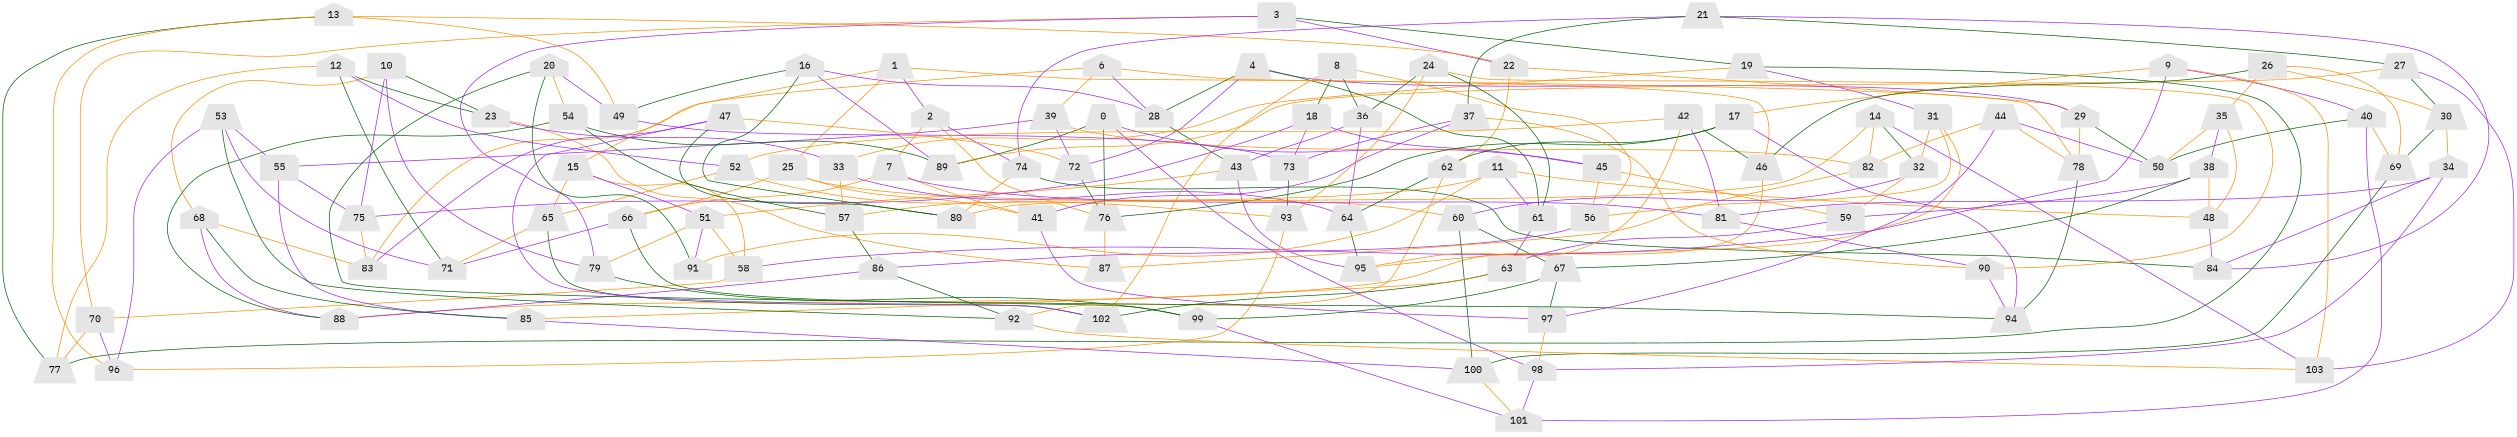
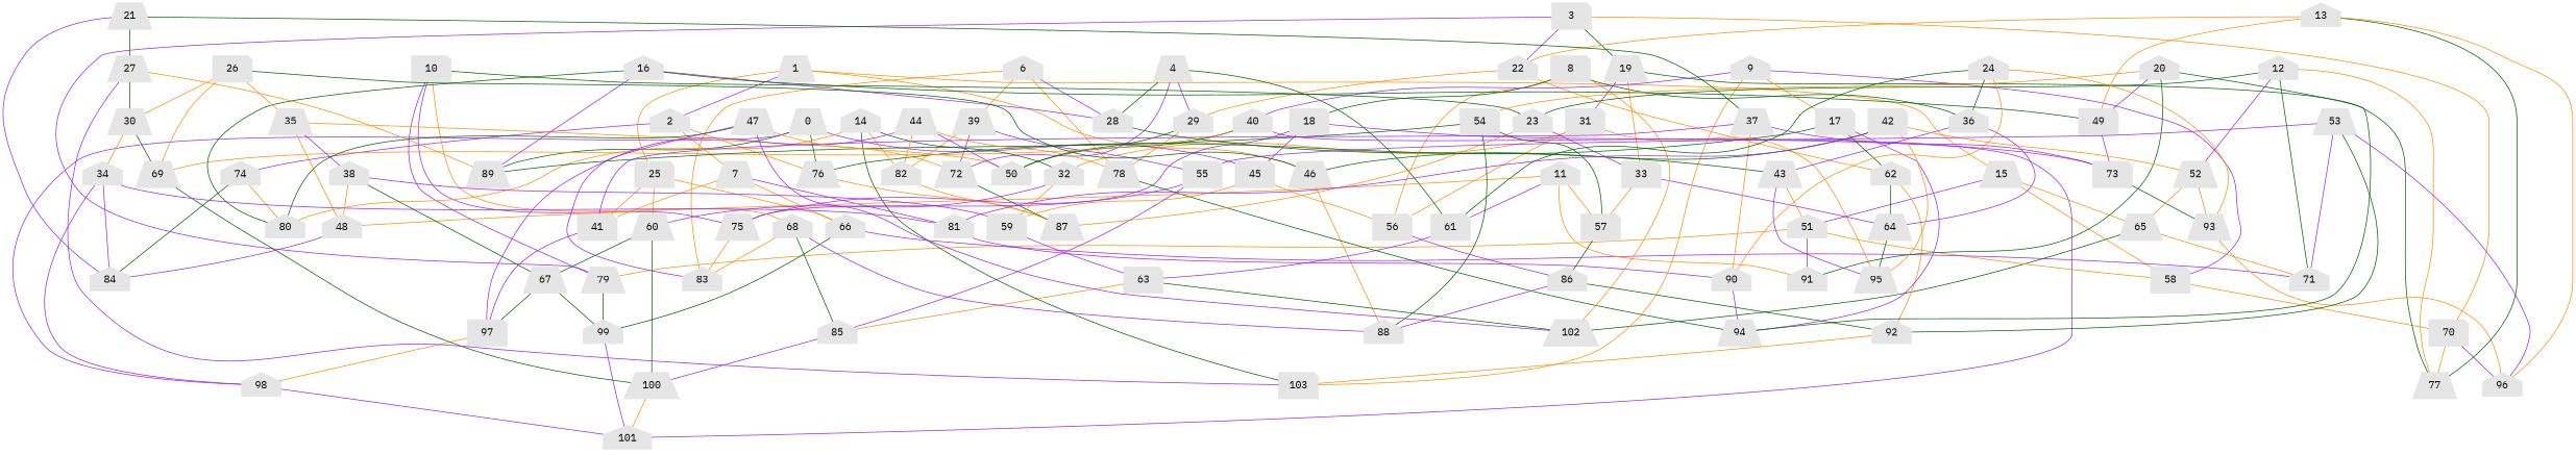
  graph {
    fontname="IBM Plex Mono"
    node [color=gray90 fontname="IBM Plex Mono" shape=house style=filled]
    edge [color=darkorange fontname="IBM Plex Mono"]
    1 [shape=trapezium]
    2
    15 [shape=trapezium]
    25 [shape=note]
    46 [shape=trapezium]
    7 [shape=trapezium]
    74
    76 [shape=trapezium]
    58 [shape=note]
    65 [shape=trapezium]
    51
    41 [shape=note]
    66
    60 [shape=trapezium]
    88
    81
    80
    84
    87 [shape=trapezium]
    3 [shape=note]
    19 [shape=trapezium]
    22
    70 [shape=note]
    79 [shape=trapezium]
    77 [shape=trapezium]
    31 [shape=note]
    33 [shape=note]
    29
    62
    96
    99
    4 [shape=trapezium]
    28
    61 [shape=note]
    72 [shape=trapezium]
    43 [shape=trapezium]
    78 [shape=trapezium]
    50
    63 [shape=note]
    n40 [label=0 shape=trapezium]
    45 [shape=note]
    89 [shape=trapezium]
    98
    56 [shape=note]
    59 [shape=note]
    101
    6
    39 [shape=trapezium]
    83
    82
    55 [shape=note]
    94 [shape=trapezium]
    97 [shape=note]
    71
    90
    8 [shape=note]
    18 [shape=note]
    36
    102 [shape=trapezium]
    75 [shape=trapezium]
    73 [shape=note]
    64 [shape=trapezium]
    86
    17 [shape=note]
    9
    40
    103 [shape=note]
    69 [shape=trapezium]
    10 [shape=note]
    23
    68
    85
    11
    48
    57 [shape=note]
    91
    12
    52 [shape=trapezium]
    93 [shape=trapezium]
    13
    49 [shape=note]
    14
    32
    16
    92
    95 [shape=trapezium]
    20
    54 [shape=note]
    21 [shape=trapezium]
    27 [shape=trapezium]
    37 [shape=trapezium]
    30 [shape=trapezium]
    24
    67 [shape=trapezium]
    100 [shape=trapezium]
    26 [shape=note]
    35 [shape=trapezium]
    34
    38
    42 [shape=note]
    44 [shape=trapezium]
    47 [shape=trapezium]
    53 [shape=trapezium]
    1 -- 2 [color=purple]
    1 -- 15
    1 -- 25
    1 -- 46
    2 -- 7
    2 -- 74 [color=purple]
    2 -- 76
    15 -- 58
    15 -- 65
    15 -- 51 [color=purple]
    25 -- 41
    25 -- 66
    25 -- 60
    46 -- 88
    7 -- 41
    7 -- 66
    7 -- 81 [color=purple]
    74 -- 80
    74 -- 84 [color=darkgreen]
    76 -- 87
    58 -- 70
    65 -- 71
    65 -- 102 [color=darkgreen]
    51 -- 58
    51 -- 79
    51 -- 91 [color=purple]
    41 -- 97 [color=purple]
    66 -- 99 [color=darkgreen]
    66 -- 71 [color=purple]
    60 -- 67 [color=darkgreen]
    60 -- 100 [color=darkgreen]
    81 -- 90 [color=purple]
    3 -- 19 [color=darkgreen]
    3 -- 22 [color=purple]
    3 -- 70
    3 -- 79 [color=purple]
    19 -- 77 [color=darkgreen]
    19 -- 31 [color=purple]
    19 -- 33
    22 -- 29
    22 -- 62
    70 -- 77
    70 -- 96 [color=purple]
    79 -- 99 [color=darkgreen]
    31 -- 56
    31 -- 32
    31 -- 95
    33 -- 64 [color=purple]
    33 -- 57
    29 -- 78
    29 -- 50 [color=darkgreen]
    62 -- 64 [color=darkgreen]
    62 -- 92
    99 -- 101 [color=purple]
    4 -- 29 [color=purple]
    4 -- 28 [color=darkgreen]
    4 -- 61 [color=darkgreen]
    4 -- 72 [color=purple]
    28 -- 43 [color=darkgreen]
    61 -- 63 [color=purple]
-   72 -- 76 [color=darkgreen]
+   72 -- 87 [color=darkgreen]
    43 -- 51
    43 -- 95 [color=purple]
    78 -- 94 [color=darkgreen]
    63 -- 102 [color=darkgreen]
    63 -- 85
    n40 -- 76 [color=darkgreen]
    n40 -- 45 [color=purple]
    n40 -- 89 [color=darkgreen]
    n40 -- 98 [color=purple]
    45 -- 56
    45 -- 59
    98 -- 101 [color=purple]
    56 -- 86 [color=purple]
    59 -- 63 [color=purple]
    6 -- 28 [color=purple]
    6 -- 78
    6 -- 39
    6 -- 83
    39 -- 72 [color=purple]
    39 -- 82
    39 -- 55 [color=purple]
    82 -- 87
    55 -- 75 [color=purple]
    55 -- 85 [color=purple]
    97 -- 98
    90 -- 94 [color=purple]
    8 -- 56
    8 -- 18 [color=darkgreen]
    8 -- 36 [color=darkgreen]
    8 -- 102
    18 -- 45 [color=purple]
    18 -- 75 [color=purple]
    18 -- 73 [color=purple]
    36 -- 43 [color=purple]
    36 -- 64 [color=purple]
    75 -- 83
    73 -- 93 [color=darkgreen]
    64 -- 95 [color=darkgreen]
    86 -- 88 [color=purple]
    86 -- 92 [color=darkgreen]
    17 -- 76 [color=darkgreen]
    17 -- 62 [color=darkgreen]
    17 -- 94 [color=purple]
    9 -- 58 [color=purple]
    9 -- 17
    9 -- 40 [color=purple]
    9 -- 103
    40 -- 50 [color=darkgreen]
    40 -- 101 [color=purple]
    40 -- 69
    69 -- 100 [color=darkgreen]
    10 -- 79 [color=purple]
    10 -- 75 [color=purple]
    10 -- 23 [color=darkgreen]
    10 -- 68
    23 -- 87
    23 -- 33 [color=purple]
    68 -- 88 [color=purple]
    68 -- 83
    68 -- 85 [color=darkgreen]
    85 -- 100 [color=purple]
    11 -- 61 [color=purple]
    11 -- 48
    11 -- 57
    11 -- 91
    48 -- 84 [color=purple]
    57 -- 86 [color=darkgreen]
    12 -- 77
    12 -- 71 [color=darkgreen]
    12 -- 23 [color=darkgreen]
    12 -- 52 [color=purple]
    52 -- 65
    52 -- 93
    93 -- 96
    13 -- 22
    13 -- 77 [color=darkgreen]
    13 -- 96
    13 -- 49
    49 -- 73 [color=purple]
    14 -- 80
    14 -- 82
-   14 -- 103 [color=purple]
+   14 -- 103 [color=darkgreen]
    14 -- 32 [color=darkgreen]
    32 -- 60 [color=purple]
    32 -- 59
    16 -- 80 [color=darkgreen]
    16 -- 28 [color=purple]
    16 -- 89 [color=purple]
    16 -- 49 [color=darkgreen]
    92 -- 103
    20 -- 94 [color=darkgreen]
    20 -- 91 [color=darkgreen]
    20 -- 49 [color=purple]
    20 -- 54
    54 -- 88 [color=darkgreen]
    54 -- 89 [color=darkgreen]
    54 -- 57 [color=darkgreen]
-   21 -- 74 [color=purple]
    21 -- 84 [color=purple]
    21 -- 27 [color=darkgreen]
    21 -- 37 [color=darkgreen]
    27 -- 89
    27 -- 103 [color=purple]
    27 -- 30 [color=darkgreen]
    37 -- 41 [color=purple]
    37 -- 90
    37 -- 73 [color=purple]
    30 -- 69 [color=darkgreen]
    30 -- 34
    24 -- 61 [color=darkgreen]
    24 -- 90
    24 -- 36 [color=darkgreen]
    24 -- 93
    67 -- 99 [color=darkgreen]
    67 -- 97 [color=darkgreen]
    100 -- 101
    26 -- 46 [color=darkgreen]
    26 -- 69
    26 -- 30
    26 -- 35
    35 -- 50
    35 -- 48
    35 -- 38 [color=purple]
    34 -- 81 [color=purple]
    34 -- 84 [color=purple]
    34 -- 98 [color=purple]
    38 -- 59 [color=purple]
    38 -- 48
    38 -- 67 [color=darkgreen]
    42 -- 46 [color=darkgreen]
    42 -- 81 [color=purple]
    42 -- 52
    42 -- 95
    44 -- 78
    44 -- 50 [color=purple]
    44 -- 82
    44 -- 97 [color=purple]
    47 -- 80 [color=darkgreen]
    47 -- 72
    47 -- 83 [color=purple]
    47 -- 102 [color=purple]
    53 -- 96 [color=purple]
    53 -- 55 [color=purple]
    53 -- 71 [color=purple]
    53 -- 92 [color=darkgreen]
  }
